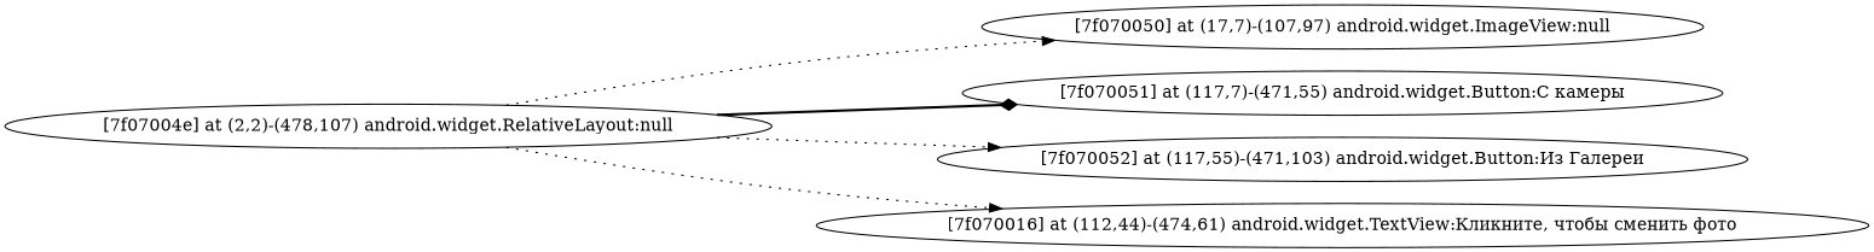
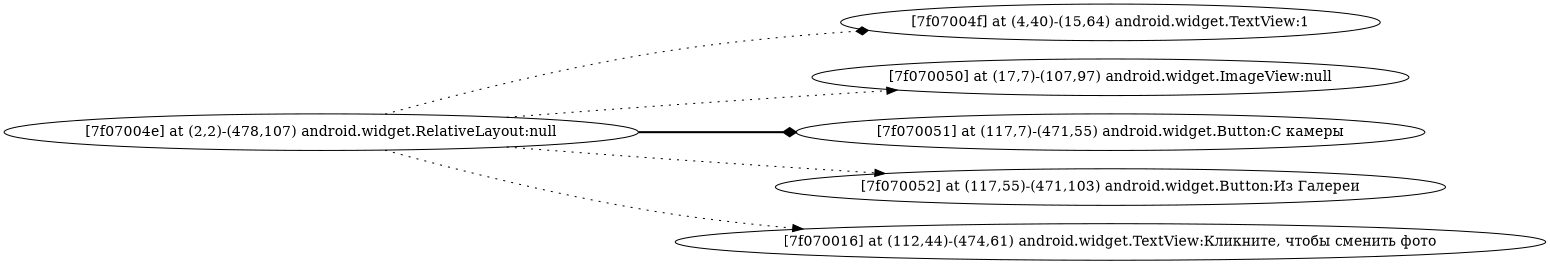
  strict digraph {
    rankdir=LR
    edge [style=dotted arrowhead=normal]
    n1 [label="[7f07004e] at (2,2)-(478,107) android.widget.RelativeLayout:null"]
+   n2 [label="[7f07004f] at (4,40)-(15,64) android.widget.TextView:1"]
    n3 [label="[7f070050] at (17,7)-(107,97) android.widget.ImageView:null"]
    n4 [label="[7f070051] at (117,7)-(471,55) android.widget.Button:С камеры"]
    n5 [label="[7f070052] at (117,55)-(471,103) android.widget.Button:Из Галереи"]
    n6 [label="[7f070016] at (112,44)-(474,61) android.widget.TextView:Кликните, чтобы сменить фото"]
+   n1 -> n2 [arrowhead=diamond]
    n1 -> n3
    n1 -> n4 [style=bold arrowhead=diamond]
    n1 -> n5
    n1 -> n6
  }
